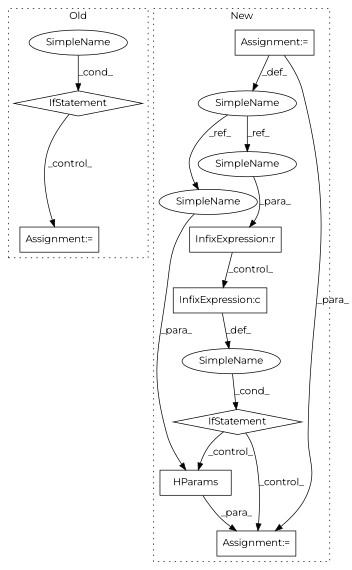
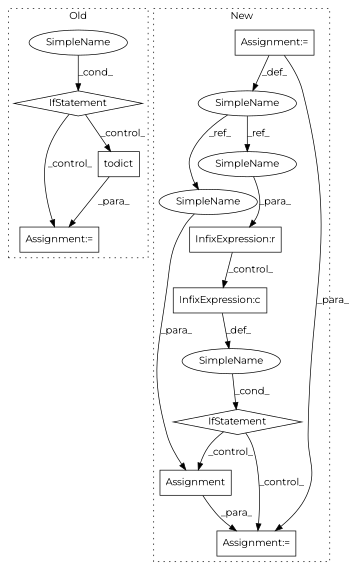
  digraph {
    fontname=Montserrat
    node [a=42 fontname=Montserrat l=7 shape=box]
    edge [fontname=Montserrat]
    n1 [a=25 l="4,2" label=IfStatement s="1196,1231" shape=diamond]
    n2 [label=SimpleName shape=ellipse l=""]
    n3 [a=7 l=1 label="Assignment:=" s=1252]
-   n5 [a=32 l="8,1" label=HParams s="903,945"]
+   n4 [a=32 l=8 label=todict s=1265]
+   n5 [a=32 l="8,1" label=Assignment s="903,945"]
    n6 [a=25 l="4,2" label=IfStatement s="836,885" shape=diamond]
    n7 [label=SimpleName shape=ellipse l=""]
    n8 [a=27 l=4 label="InfixExpression:c" s=857]
    n9 [label=SimpleName s=766 shape=ellipse]
    n10 [a=27 l=4 label="InfixExpression:r" s=848]
    n11 [a=7 label="Assignment:=" s=766]
    n12 [a=7 l=1 label="Assignment:=" s=902]
    n13 [label=SimpleName s=911 shape=ellipse]
    n14 [label=SimpleName s=841 shape=ellipse]
    subgraph cluster_1 {
      label=Old
      style=dotted
      n1
      n2
      n3
+     n4
    }
    subgraph cluster_2 {
      label=New
      style=dotted
      n5
      n6
      n7
      n8
      n9
      n10
      n11
      n12
      n13
      n14
    }
    n1 -> n3 [label=_control_]
+   n1 -> n4 [label=_control_]
    n2 -> n1 [label=_cond_]
+   n4 -> n3 [label=_para_]
    n5 -> n12 [label=_para_]
    n6 -> n5 [label=_control_]
    n6 -> n12 [label=_control_]
    n7 -> n6 [label=_cond_]
    n8 -> n7 [label=_def_]
    n9 -> n13 [label=_ref_]
    n9 -> n14 [label=_ref_]
    n10 -> n8 [label=_control_]
    n11 -> n9 [label=_def_]
    n11 -> n12 [label=_para_]
    n13 -> n5 [label=_para_]
    n14 -> n10 [label=_para_]
  }
